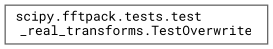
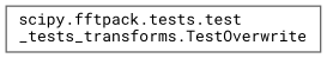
  digraph {
    rankdir=LR
    fontname="Roboto Mono"
-   n1 [color=grey40 fillcolor=white fontname="Roboto Mono" fontsize=10 height=0.2 label="scipy.fftpack.tests.test\l_real_transforms.TestOverwrite" shape=box style=filled width=0.4]
+   n1 [color=grey40 fillcolor=white fontname="Roboto Mono" fontsize=10 height=0.2 label="scipy.fftpack.tests.test\l_tests_transforms.TestOverwrite" shape=box style=filled width=0.4]
  }
